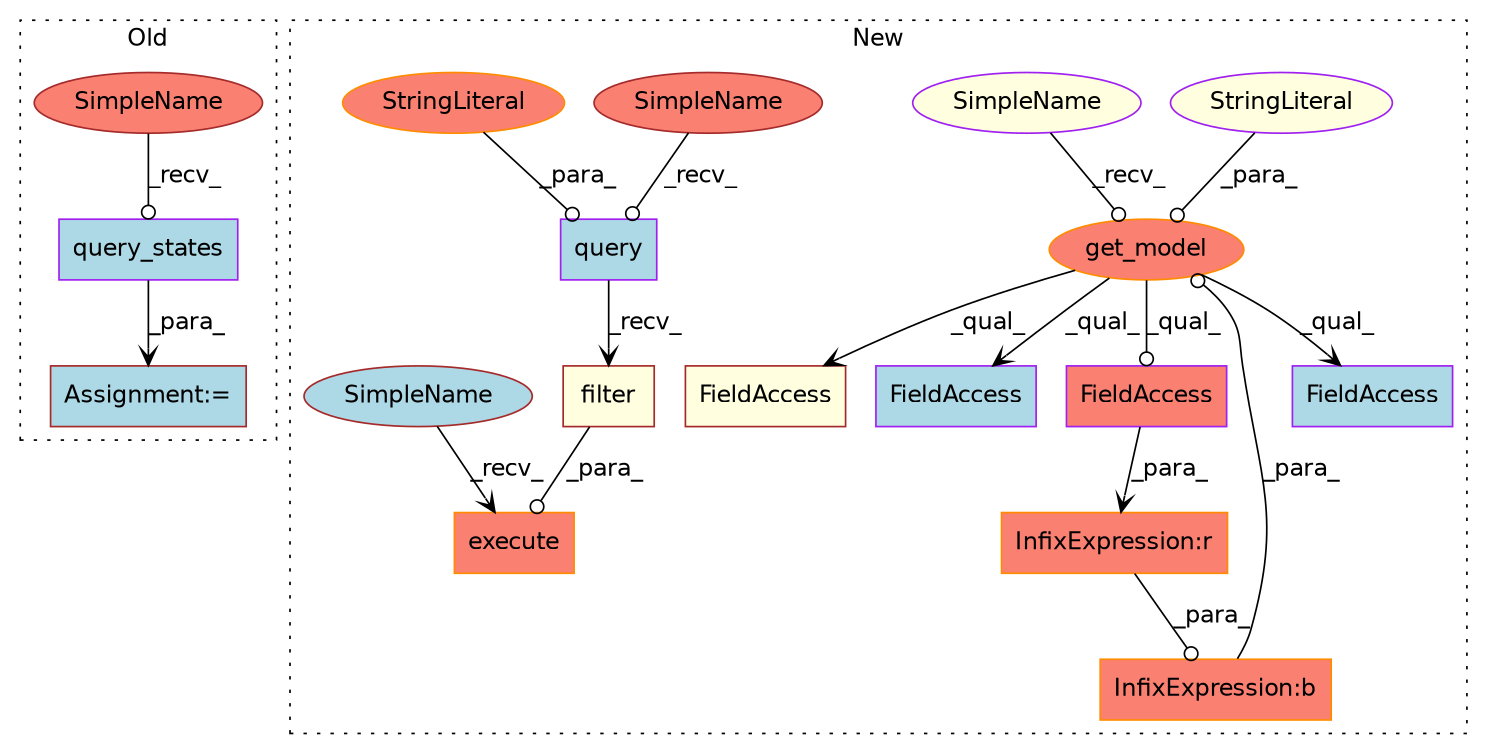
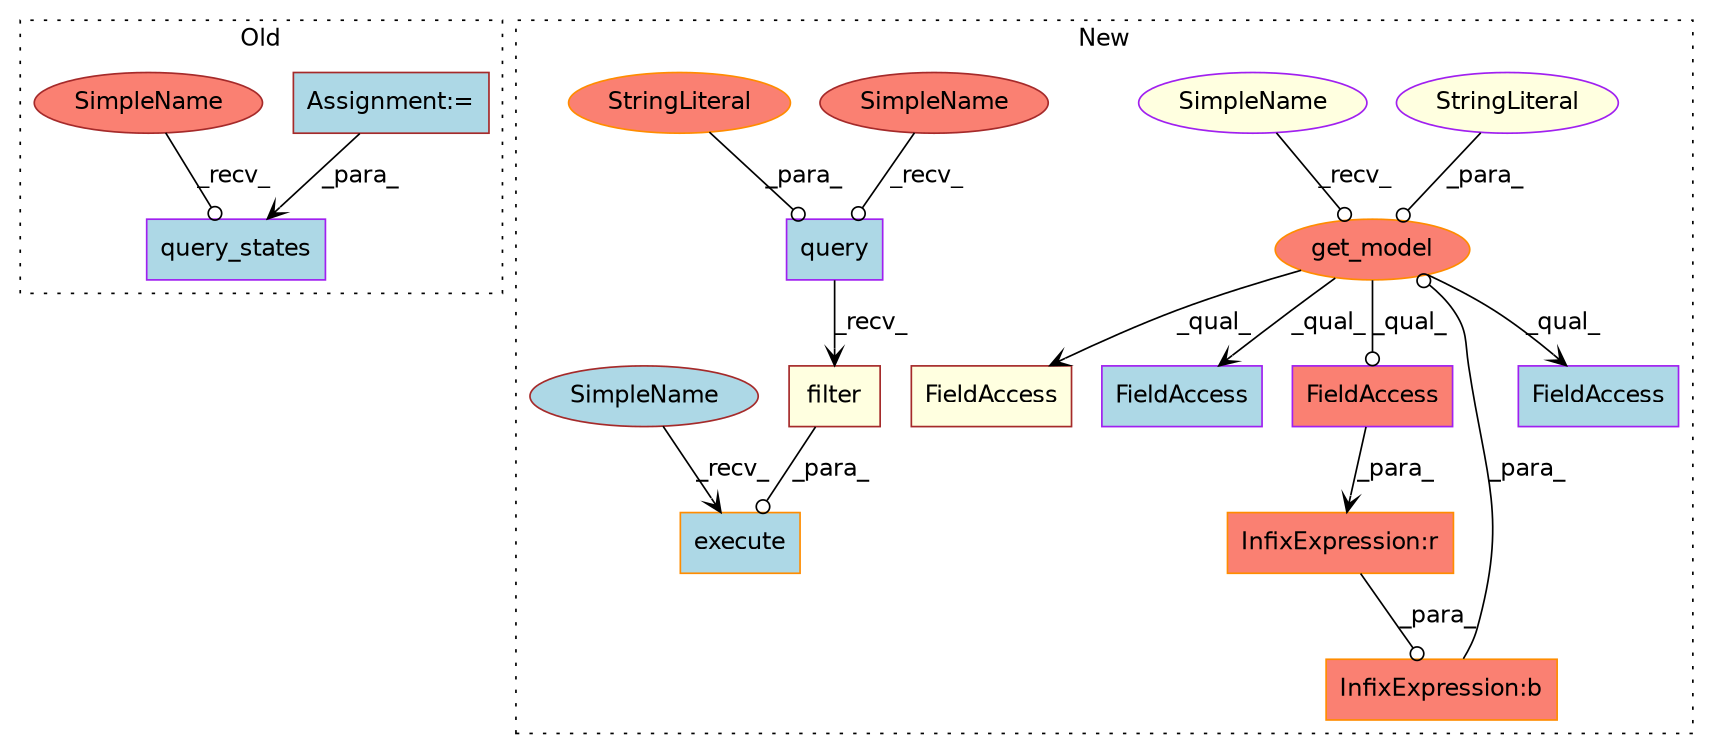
  digraph {
    fontname="DejaVu Sans"
    node [a=32 color=purple fillcolor=salmon fontname="DejaVu Sans" l=8 shape=box style=filled]
    edge [arrowhead=odot fontname="DejaVu Sans"]
    n1 [fillcolor=lightblue l="13,1" label=query_states s="2061,2084"]
    n2 [a=7 color=brown fillcolor=lightblue l=35 label="Assignment:=" s=1457]
    n3 [a=42 color=brown label=SimpleName s=2052 shape=ellipse]
    n4 [color=darkorange l="10,1" label=get_model s="1220,1238" shape=ellipse]
    n5 [fillcolor=lightblue l="6,1" label=query s="1260,1274"]
    n6 [a=22 fillcolor=lightblue l=13 label=FieldAccess s=1375]
    n7 [a=45 fillcolor=lightyellow label=StringLiteral s=1230 shape=ellipse]
    n8 [a=45 color=darkorange label=StringLiteral s=1266 shape=ellipse]
    n9 [color=brown fillcolor=lightyellow l="7,1" label=filter s="1276,1446"]
    n10 [a=22 color=brown fillcolor=lightyellow l=19 label=FieldAccess s=1767]
    n11 [a=22 fillcolor=lightblue l=16 label=FieldAccess s=1750]
    n12 [a=22 l=19 label=FieldAccess s=1412]
    n13 [a=27 color=darkorange l=3 label="InfixExpression:b" s=1370]
-   n14 [color=darkorange l="8,1" label=execute s="1727,1787"]
+   n14 [color=darkorange fillcolor=lightblue l="8,1" label=execute s="1727,1787"]
    n15 [a=27 color=darkorange l=3 label="InfixExpression:r" s=1431]
    n16 [a=42 fillcolor=lightyellow label=SimpleName s=1211 shape=ellipse]
    n17 [a=42 color=brown label=SimpleName s=1251 shape=ellipse]
    n18 [a=42 color=brown fillcolor=lightblue label=SimpleName s=1718 shape=ellipse]
    subgraph cluster_1 {
      label=Old
      style=dotted
      n1
      n2
      n3
    }
    subgraph cluster_2 {
      label=New
      style=dotted
      n4
      n5
      n6
      n7
      n8
      n9
      n10
      n11
      n12
      n13
      n14
      n15
      n16
      n17
      n18
    }
-   n1 -> n2 [arrowhead=vee label=_para_]
+   n2 -> n1 [arrowhead=vee label=_para_]
    n3 -> n1 [label=_recv_]
    n4 -> n6 [arrowhead=vee label=_qual_]
    n4 -> n10 [arrowhead=vee label=_qual_]
    n4 -> n11 [arrowhead=vee label=_qual_]
    n4 -> n12 [label=_qual_]
    n5 -> n9 [arrowhead=vee label=_recv_]
    n7 -> n4 [label=_para_]
    n8 -> n5 [label=_para_]
    n9 -> n14 [label=_para_]
    n12 -> n15 [arrowhead=vee label=_para_]
    n13 -> n4 [label=_para_]
    n15 -> n13 [label=_para_]
    n16 -> n4 [label=_recv_]
    n17 -> n5 [label=_recv_]
    n18 -> n14 [arrowhead=vee label=_recv_]
  }
